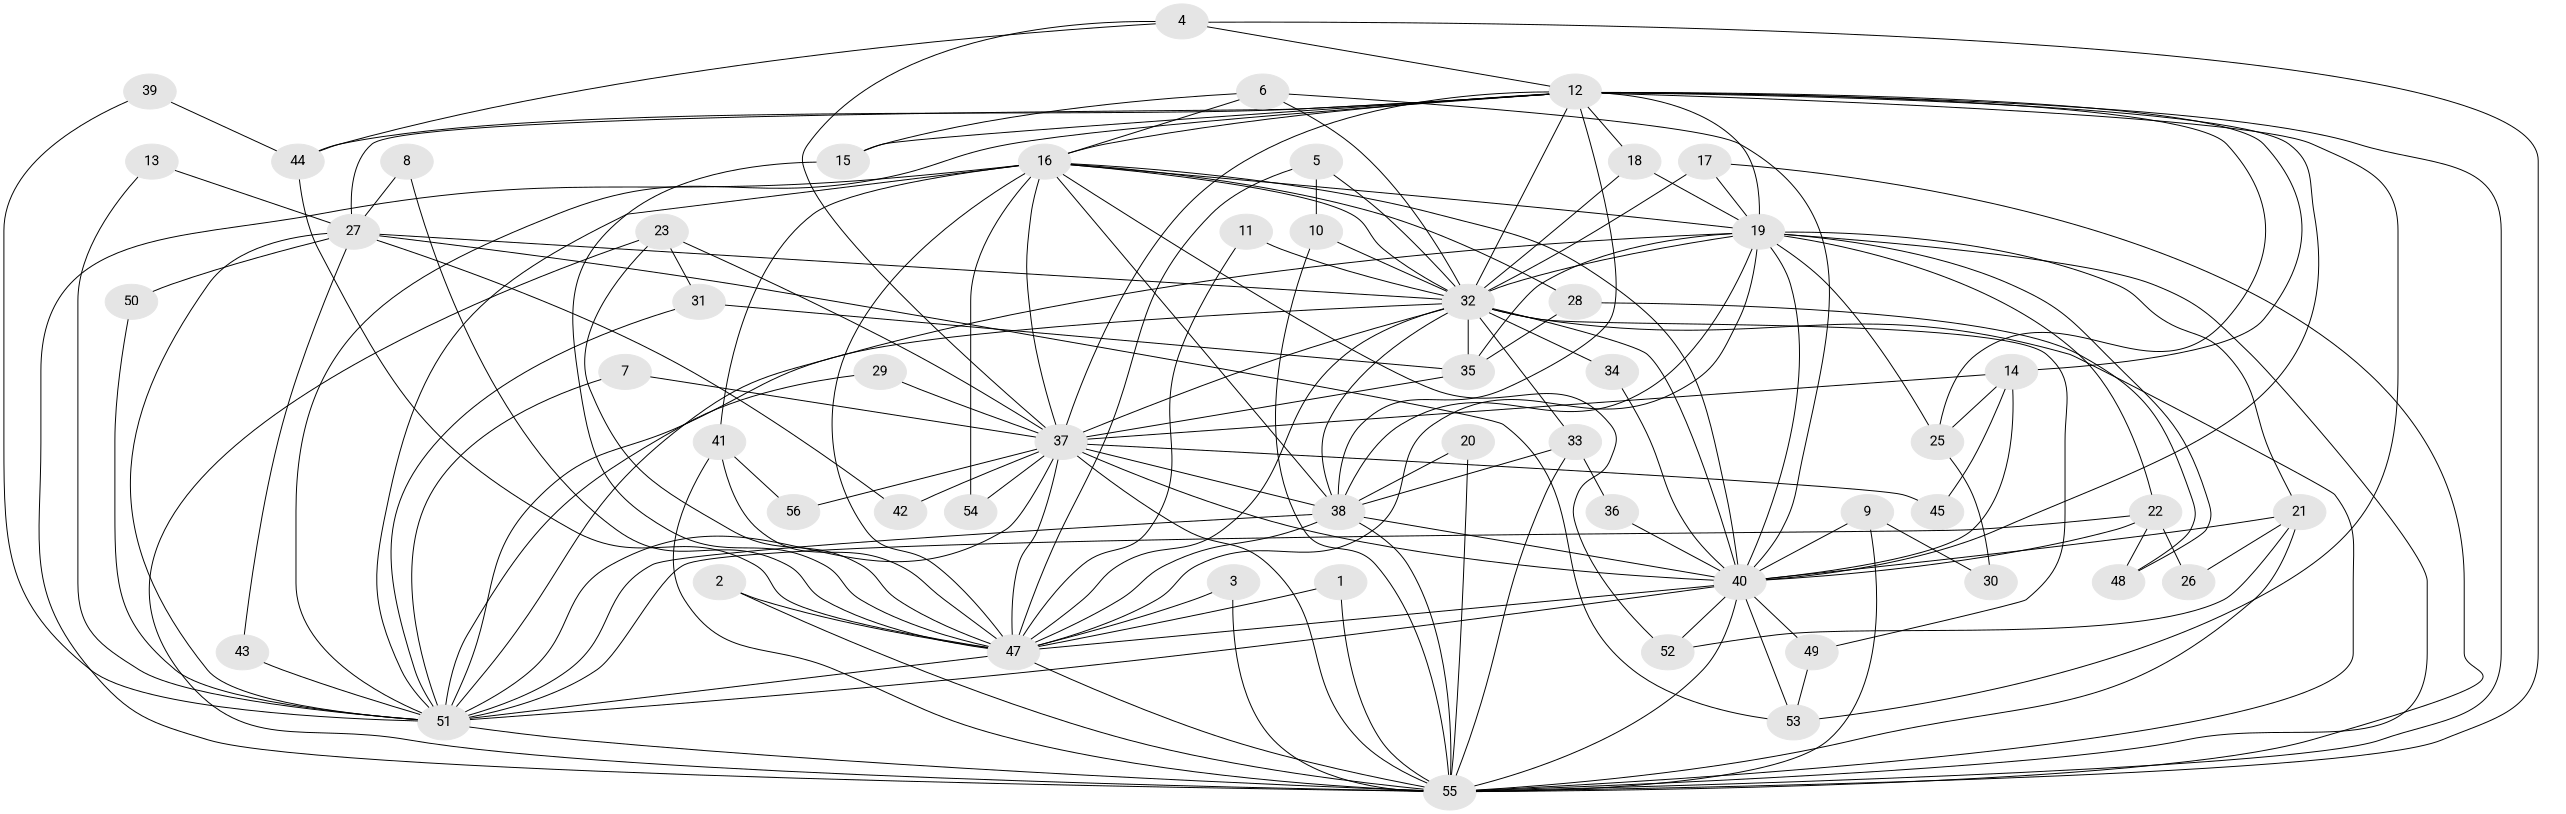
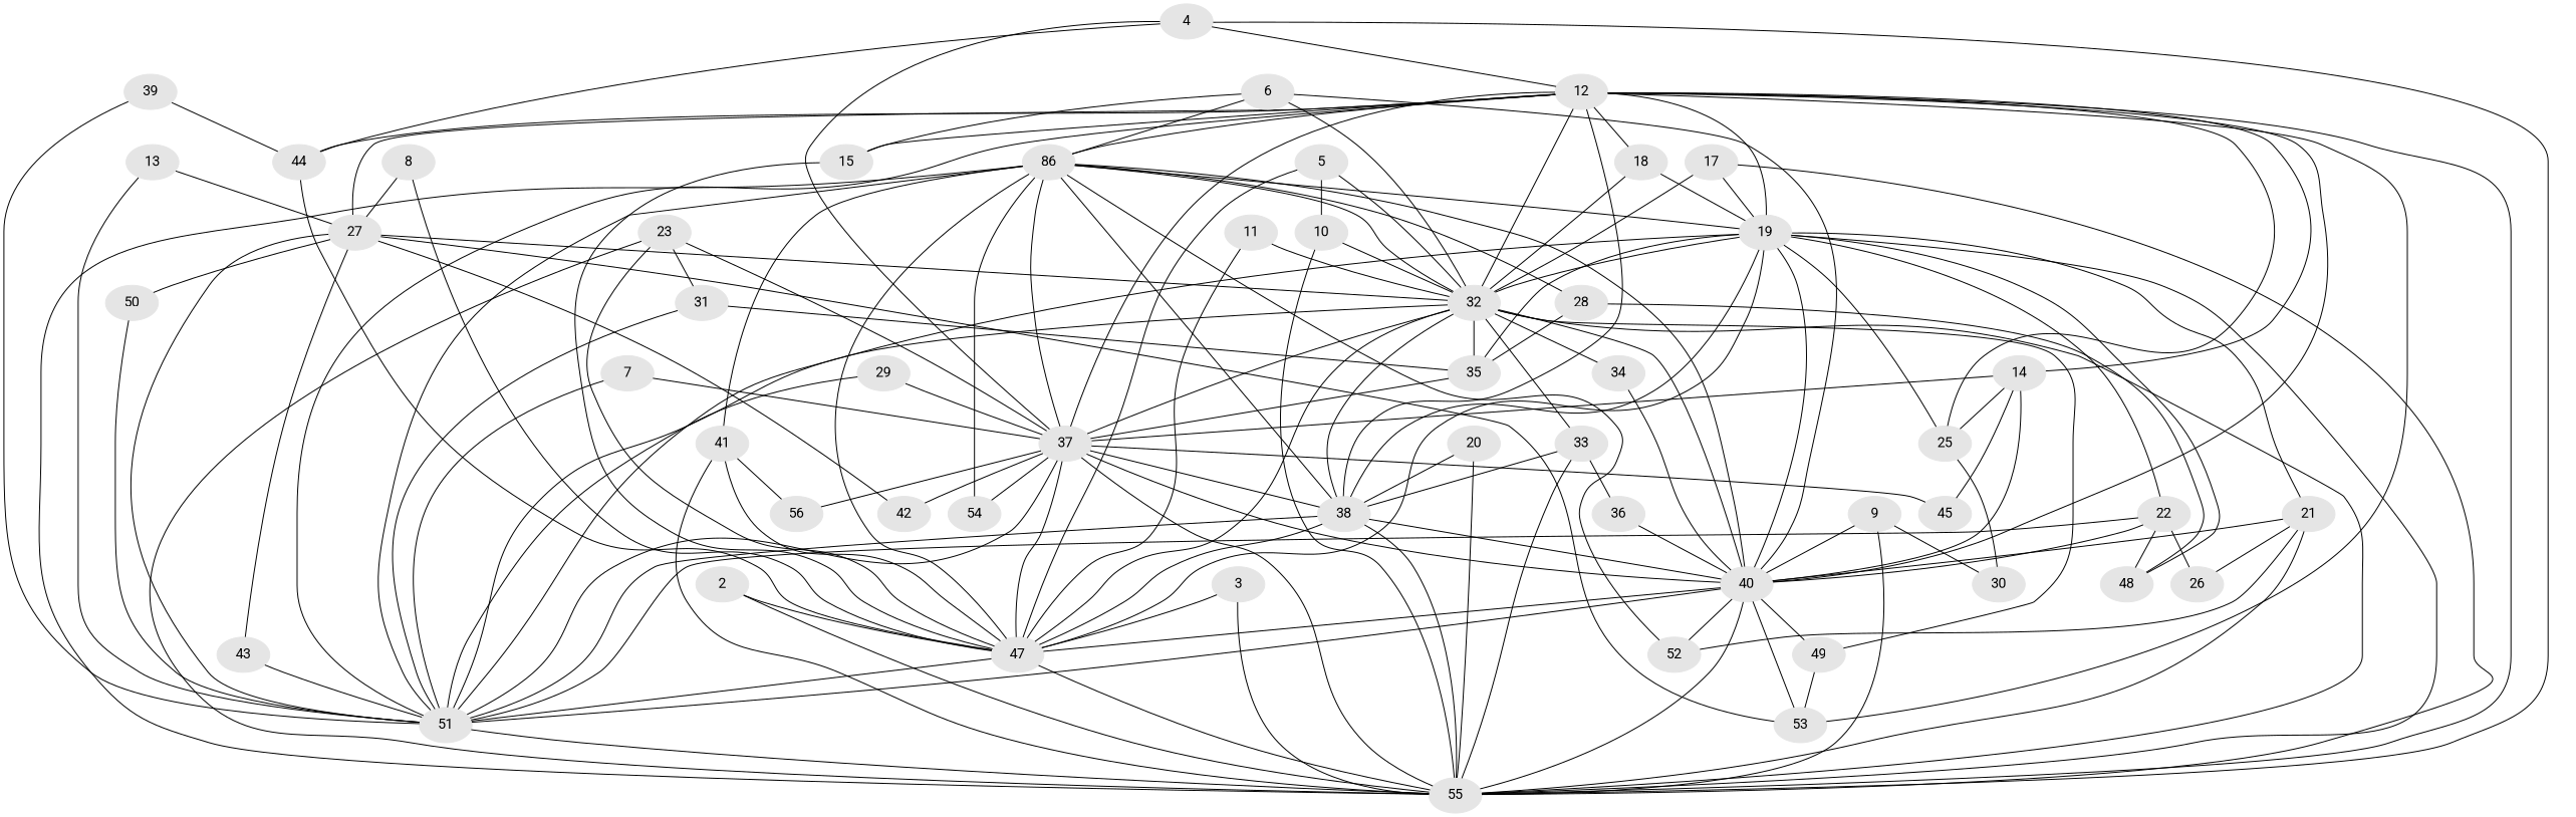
  graph {
    fontname=Roboto
    node [color=gray90 fontname=Roboto style=filled]
    edge [fontname=Roboto weight=1.0]
-   1
    47
    55
    51
    2
    3
    4
    12
    37
    44
    32
    15
-   16
+   16 [label=86]
    40
    27
    14
    18
    19
    25
    38
    53
    45
    54
    42
    56
    5
    10
    35
    33
    34
    49
    6
    28
    41
    52
    7
    8
    43
    50
    9
    30
    11
    21
    22
    48
    13
    17
    26
    20
    23
    31
    29
    36
    39
-   1 -- 47
-   1 -- 55
    47 -- 55
    47 -- 51
    51 -- 55
    2 -- 47
    2 -- 55
    3 -- 47
    3 -- 55
    4 -- 55
    4 -- 12
    4 -- 37
    4 -- 44
    12 -- 55
    12 -- 51
    12 -- 37 [weight=2.0]
    12 -- 44
    12 -- 32
    12 -- 15
    12 -- 16
    12 -- 40
    12 -- 27
    12 -- 14
    12 -- 18
    12 -- 19 [weight=2.0]
    12 -- 25
    12 -- 38
    12 -- 53
    37 -- 47
    37 -- 55
    37 -- 51
    37 -- 40
    37 -- 38
    37 -- 45
    37 -- 54
    37 -- 42
    37 -- 56
    44 -- 47
    32 -- 47
    32 -- 55
    32 -- 51
    32 -- 37
    32 -- 40
    32 -- 38 [weight=2.0]
    32 -- 35
    32 -- 33
    32 -- 34
    32 -- 49
    15 -- 47
    16 -- 47 [weight=2.0]
    16 -- 55
    16 -- 51
    16 -- 37
    16 -- 32
    16 -- 40
    16 -- 19
    16 -- 38
    16 -- 54
    16 -- 28
    16 -- 41
    16 -- 52
    40 -- 47 [weight=2.0]
    40 -- 55
    40 -- 51
    40 -- 53
    40 -- 49
    40 -- 52
    27 -- 51
    27 -- 32
    27 -- 53
    27 -- 42
    27 -- 43
    27 -- 50
    14 -- 37
    14 -- 40
    14 -- 25
    14 -- 45
    18 -- 32
    18 -- 19
    19 -- 47
    19 -- 55 [weight=2.0]
    19 -- 51
    19 -- 32 [weight=2.0]
    19 -- 40
    19 -- 25
    19 -- 38 [weight=2.0]
    19 -- 35
    19 -- 21
    19 -- 22
    19 -- 48
    25 -- 30
    38 -- 47
    38 -- 55
    38 -- 51 [weight=2.0]
    38 -- 40
    5 -- 47
    5 -- 32
    5 -- 10
    10 -- 55
    10 -- 32
    35 -- 37
    33 -- 55
    33 -- 38
    33 -- 36
    34 -- 40
    49 -- 53
    6 -- 32
    6 -- 15
    6 -- 16
    6 -- 40
    28 -- 35
    28 -- 48
    41 -- 47
    41 -- 55
    41 -- 56
    7 -- 51
    7 -- 37
    8 -- 47
    8 -- 27
    43 -- 51
    50 -- 51
    9 -- 55
    9 -- 40 [weight=2.0]
    9 -- 30
    11 -- 47
    11 -- 32
    21 -- 55
    21 -- 40
    21 -- 52
    21 -- 26
    22 -- 51
    22 -- 40
    22 -- 48
    22 -- 26
    13 -- 51
    13 -- 27
    17 -- 55
    17 -- 32
    17 -- 19
    20 -- 55
    20 -- 38
    23 -- 47
    23 -- 55
    23 -- 37
    23 -- 31
    31 -- 51
    31 -- 35
    29 -- 51
    29 -- 37
    36 -- 40
    39 -- 51
    39 -- 44
  }
